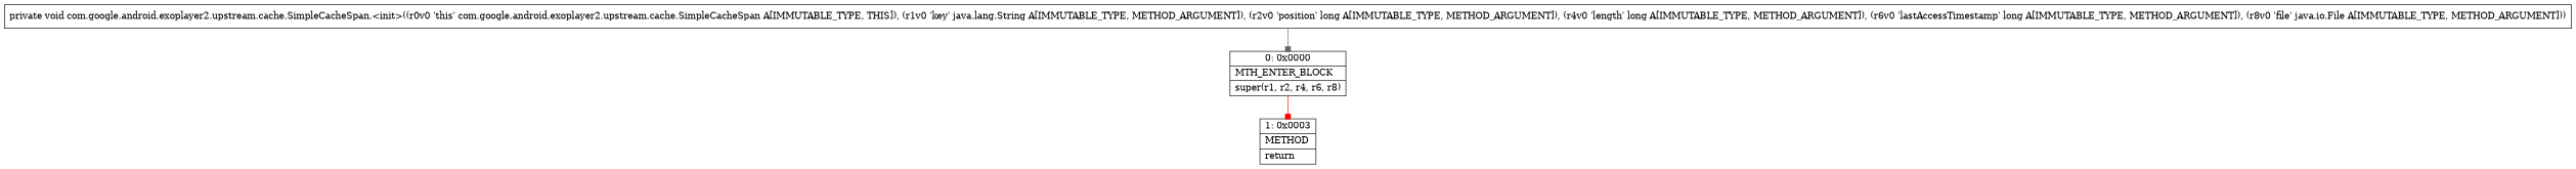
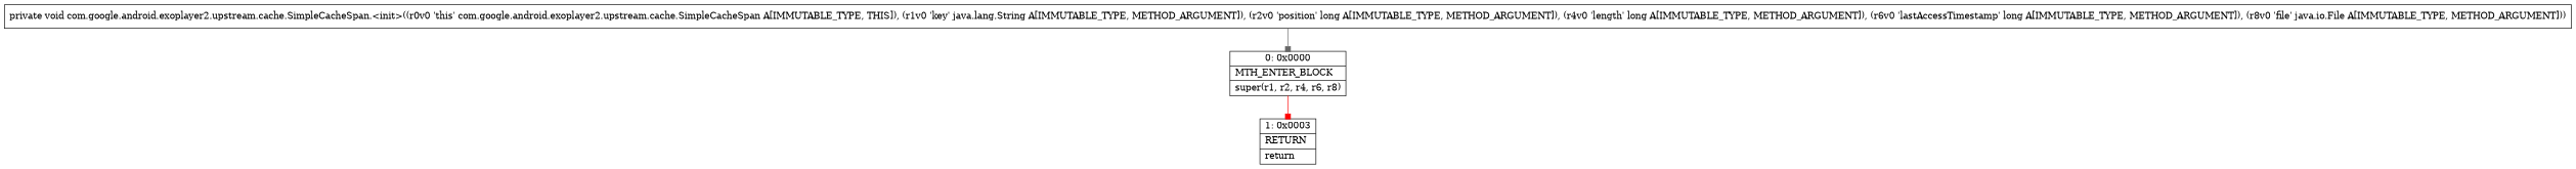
  digraph {
    node [shape=record]
    edge [arrowhead=box]
    n1 [label="{0\:\ 0x0000|MTH_ENTER_BLOCK\l|super(r1, r2, r4, r6, r8)\l}"]
-   n2 [label="{1\:\ 0x0003|METHOD\l|return\l}"]
+   n2 [label="{1\:\ 0x0003|RETURN\l|return\l}"]
    n3 [label="{private void com.google.android.exoplayer2.upstream.cache.SimpleCacheSpan.\<init\>((r0v0 'this' com.google.android.exoplayer2.upstream.cache.SimpleCacheSpan A[IMMUTABLE_TYPE, THIS]), (r1v0 'key' java.lang.String A[IMMUTABLE_TYPE, METHOD_ARGUMENT]), (r2v0 'position' long A[IMMUTABLE_TYPE, METHOD_ARGUMENT]), (r4v0 'length' long A[IMMUTABLE_TYPE, METHOD_ARGUMENT]), (r6v0 'lastAccessTimestamp' long A[IMMUTABLE_TYPE, METHOD_ARGUMENT]), (r8v0 'file' java.io.File A[IMMUTABLE_TYPE, METHOD_ARGUMENT])) }"]
    n1 -> n2 [color=red]
    n3 -> n1 [color=gray40]
  }
